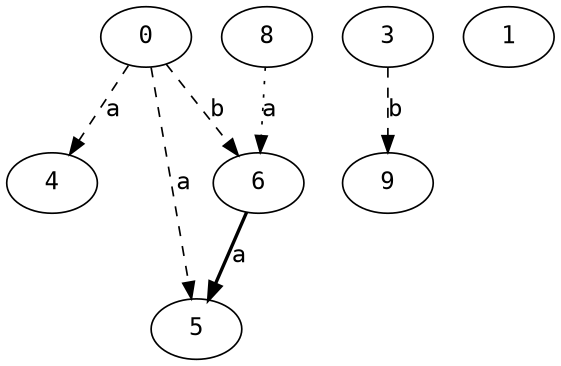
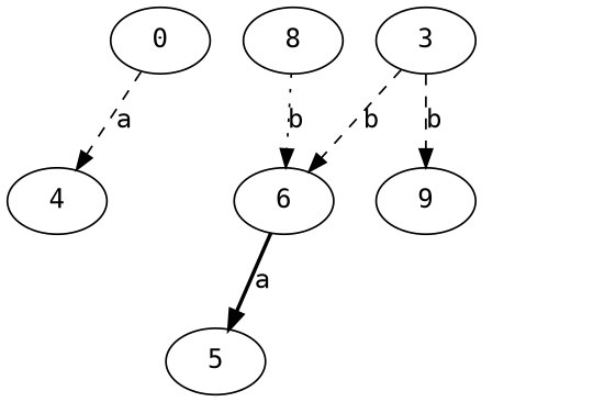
  strict digraph {
    fontname="DejaVu Sans Mono"
    node [fontname="DejaVu Sans Mono"]
    edge [fontname="DejaVu Sans Mono" style=dashed]
    0
    4
    5
    6
-   1
    n6 [label=8]
    n7 [label=9]
    3
    0 -> 4 [label=a]
-   0 -> 5 [label=a]
-   0 -> 6 [label=b]
+   3 -> 6 [label=b]
    6 -> 5 [label=a style=bold]
-   n6 -> 6 [label=a style=dotted]
+   n6 -> 6 [label=b style=dotted]
    3 -> n7 [label=b]
  }
